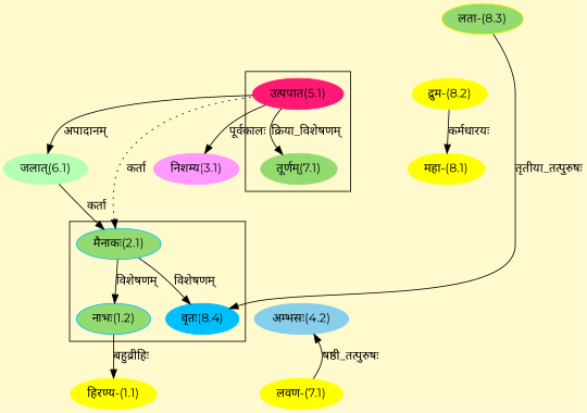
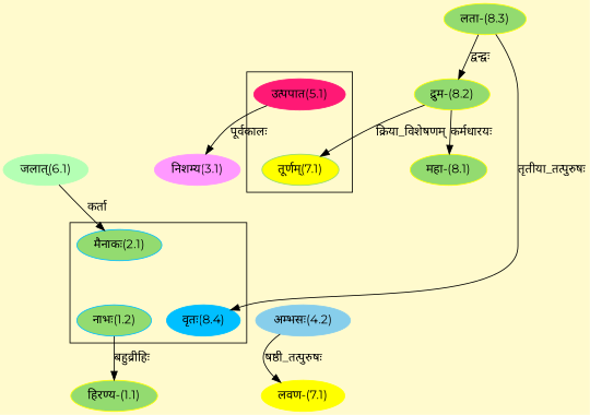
  digraph {
    bgcolor=lemonchiffon1
    compound=true
    fontname=Montserrat
    rankdir=BT
    node [color="#FFFF00" fontname=Montserrat style=filled]
    edge [dir=back fontname=Montserrat]
    n1 [color="#00BFFF" fillcolor="#93DB70" label="नाभः(1.2)"]
    n2 [color="#00BFFF" fillcolor="#93DB70" label="मैनाकः(2.1)"]
    n3 [color="#00BFFF" label="वृतः(8.4)"]
-   n4 [color="#93DB70" label="तूर्णम्(7.1)"]
+   n4 [color="#93DB70" label="तूर्णम्(7.1)" fillcolor="#FFFF00"]
    n5 [color="#FF1975" label="उत्पपात(5.1)"]
    n6 [color="#B4FFB4" label="जलात्(6.1)"]
    n7 [fillcolor="#93DB70" label="लता-(8.3)"]
    n8 [color="#FF99FF" label="निशम्य(3.1)"]
-   n9 [label="हिरण्य-(1.1)"]
+   n9 [label="हिरण्य-(1.1)" fillcolor="#93DB70"]
    n10 [label="लवण-(7.1)"]
    n11 [color="#87CEEB" label="अम्भसः(4.2)"]
-   n12 [label="महा-(8.1)"]
-   n13 [label="द्रुम-(8.2)"]
+   n12 [label="महा-(8.1)" fillcolor="#93DB70"]
+   n13 [label="द्रुम-(8.2)" fillcolor="#93DB70"]
    subgraph cluster_1 {
      n1
      n2
      n3
    }
    subgraph cluster_2 {
      n4
      n5
    }
-   n1 -> n2 [label="विशेषणम्"]
-   n2 -> n5 [label="कर्ता" style=dotted]
    n2 -> n6 [label="कर्ता"]
-   n3 -> n2 [label="विशेषणम्"]
    n3 -> n7 [label="तृतीया_तत्पुरुषः"]
-   n4 -> n5 [label="क्रिया_विशेषणम्"]
-   n6 -> n5 [label="अपादानम्"]
+   n4 -> n13 [label="क्रिया_विशेषणम्"]
    n8 -> n5 [label="पूर्वकालः"]
    n9 -> n1 [label="बहुव्रीहिः"]
-   n11 -> n10 [label="षष्ठी_तत्पुरुषः"]
+   n10 -> n11 [label="षष्ठी_तत्पुरुषः"]
    n12 -> n13 [label="कर्मधारयः"]
+   n13 -> n7 [label="द्वन्द्वः"]
  }
